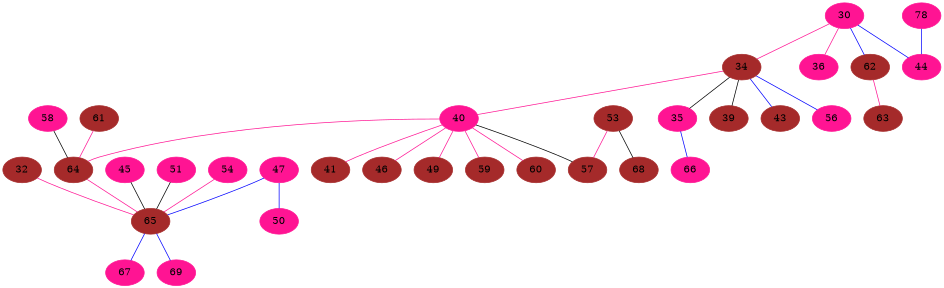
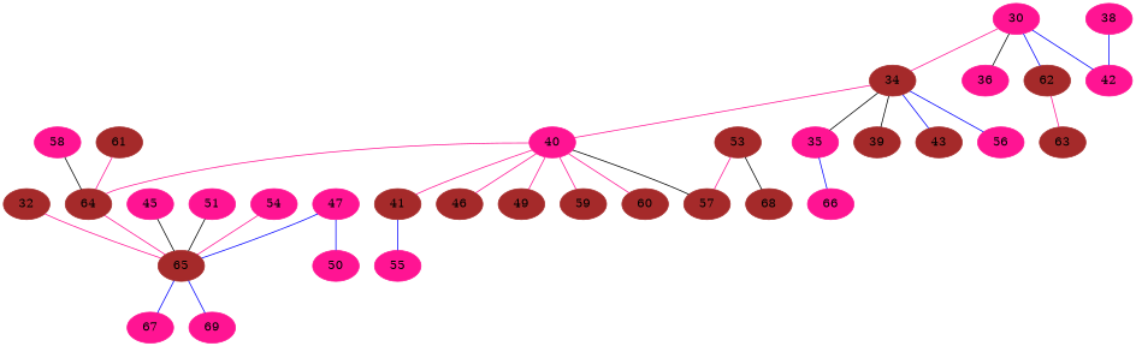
  graph {
    node [color=brown style=filled]
    edge [color=deeppink]
    65 [super="+10+42"]
    67 [color=deeppink]
    69 [color=deeppink]
    32
    n5 [color=deeppink label=30 super="+18"]
    34 [super="+26+23+27"]
    36 [color=deeppink]
-   44 [color=deeppink super="+19"]
+   44 [color=deeppink super="+19" label=42]
    62
    35 [color=deeppink]
    39
    40 [color=deeppink super="+12+24+25+31"]
    43
    56 [color=deeppink]
    63
    66 [color=deeppink]
    41
    46
    49
    57 [super="+52"]
    59
    60
    64 [super="+14+48+28"]
-   38 [color=deeppink label=78]
+   38 [color=deeppink]
+   55 [color=deeppink]
    45 [color=deeppink]
    47 [color=deeppink]
    50 [color=deeppink]
    51 [color=deeppink]
    53
    68
    54 [color=deeppink]
    58 [color=deeppink]
    61
    65 -- 67 [color=blue]
    65 -- 69 [color=blue]
    32 -- 65
    n5 -- 34
-   n5 -- 36
+   n5 -- 36 [color=black]
    n5 -- 44 [color=blue]
    n5 -- 62 [color=blue]
    34 -- 35 [color=black]
    34 -- 39 [color=black]
    34 -- 40
    34 -- 43 [color=blue]
    34 -- 56 [color=blue]
    62 -- 63
    35 -- 66 [color=blue]
    40 -- 41
    40 -- 46
    40 -- 49
    40 -- 57 [color=black]
    40 -- 59
    40 -- 60
    40 -- 64
+   41 -- 55 [color=blue]
    64 -- 65
    38 -- 44 [color=blue]
    45 -- 65 [color=black]
    47 -- 65 [color=blue]
    47 -- 50 [color=blue]
    51 -- 65 [color=black]
    53 -- 57
    53 -- 68 [color=black]
    54 -- 65
    58 -- 64 [color=black]
    61 -- 64
  }
